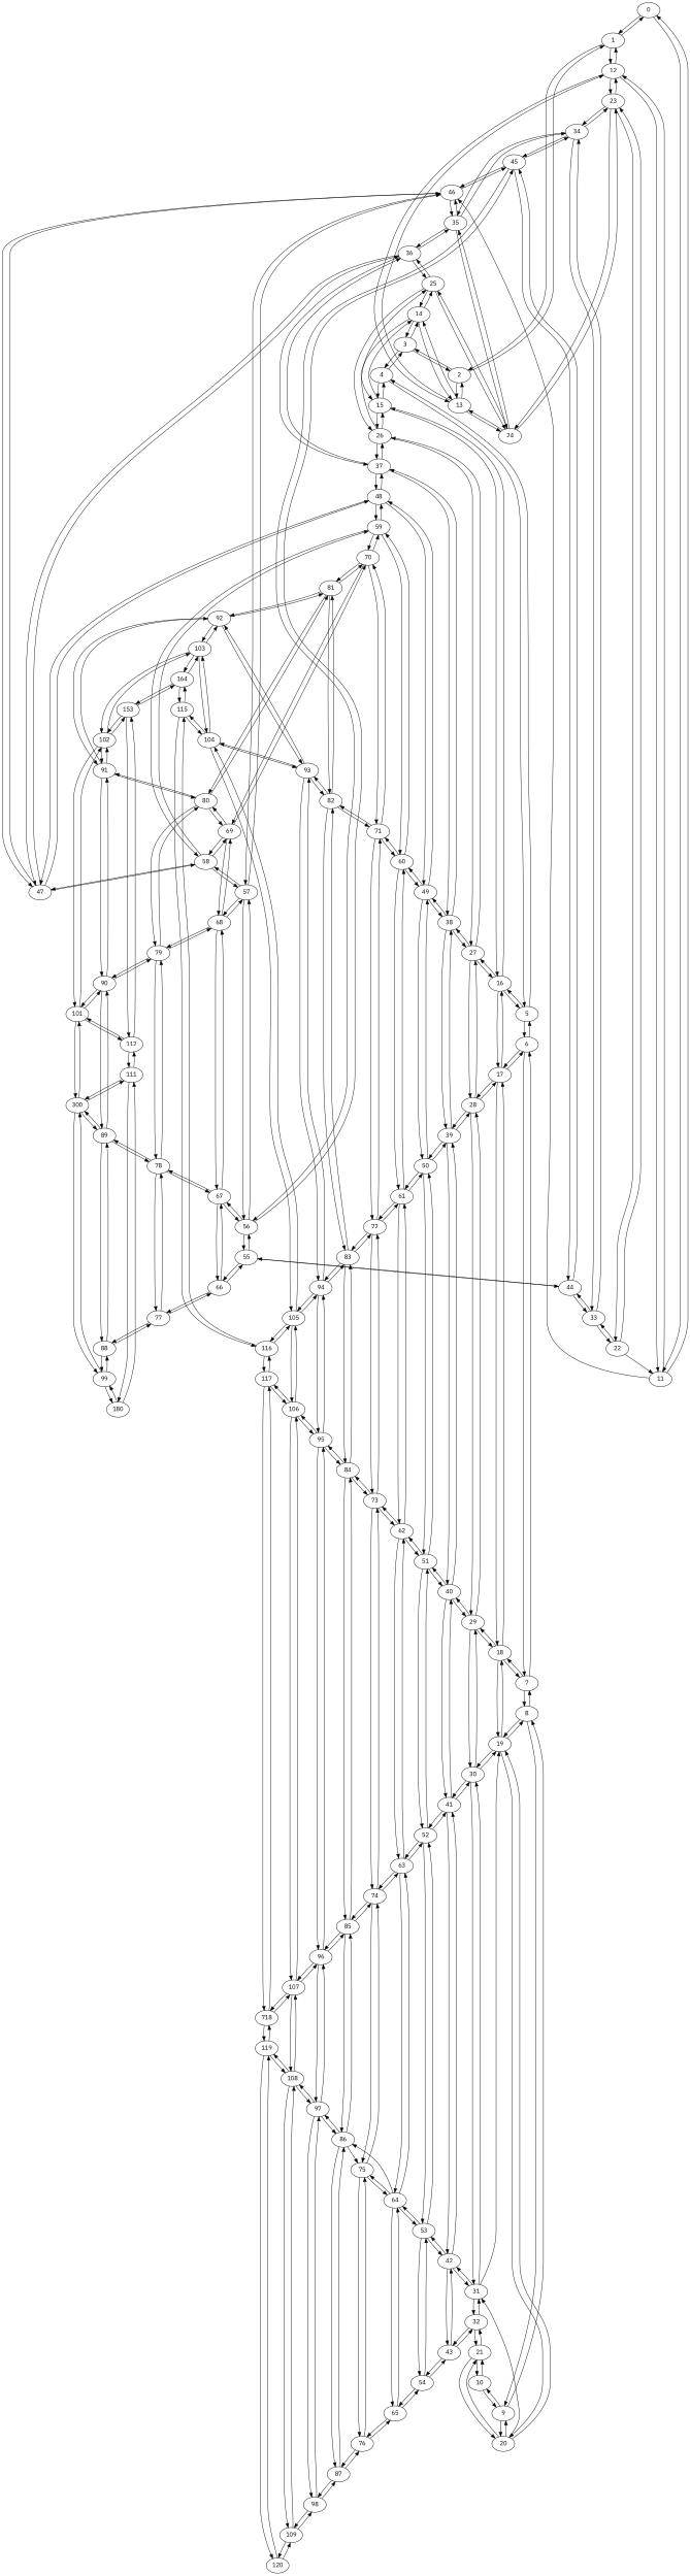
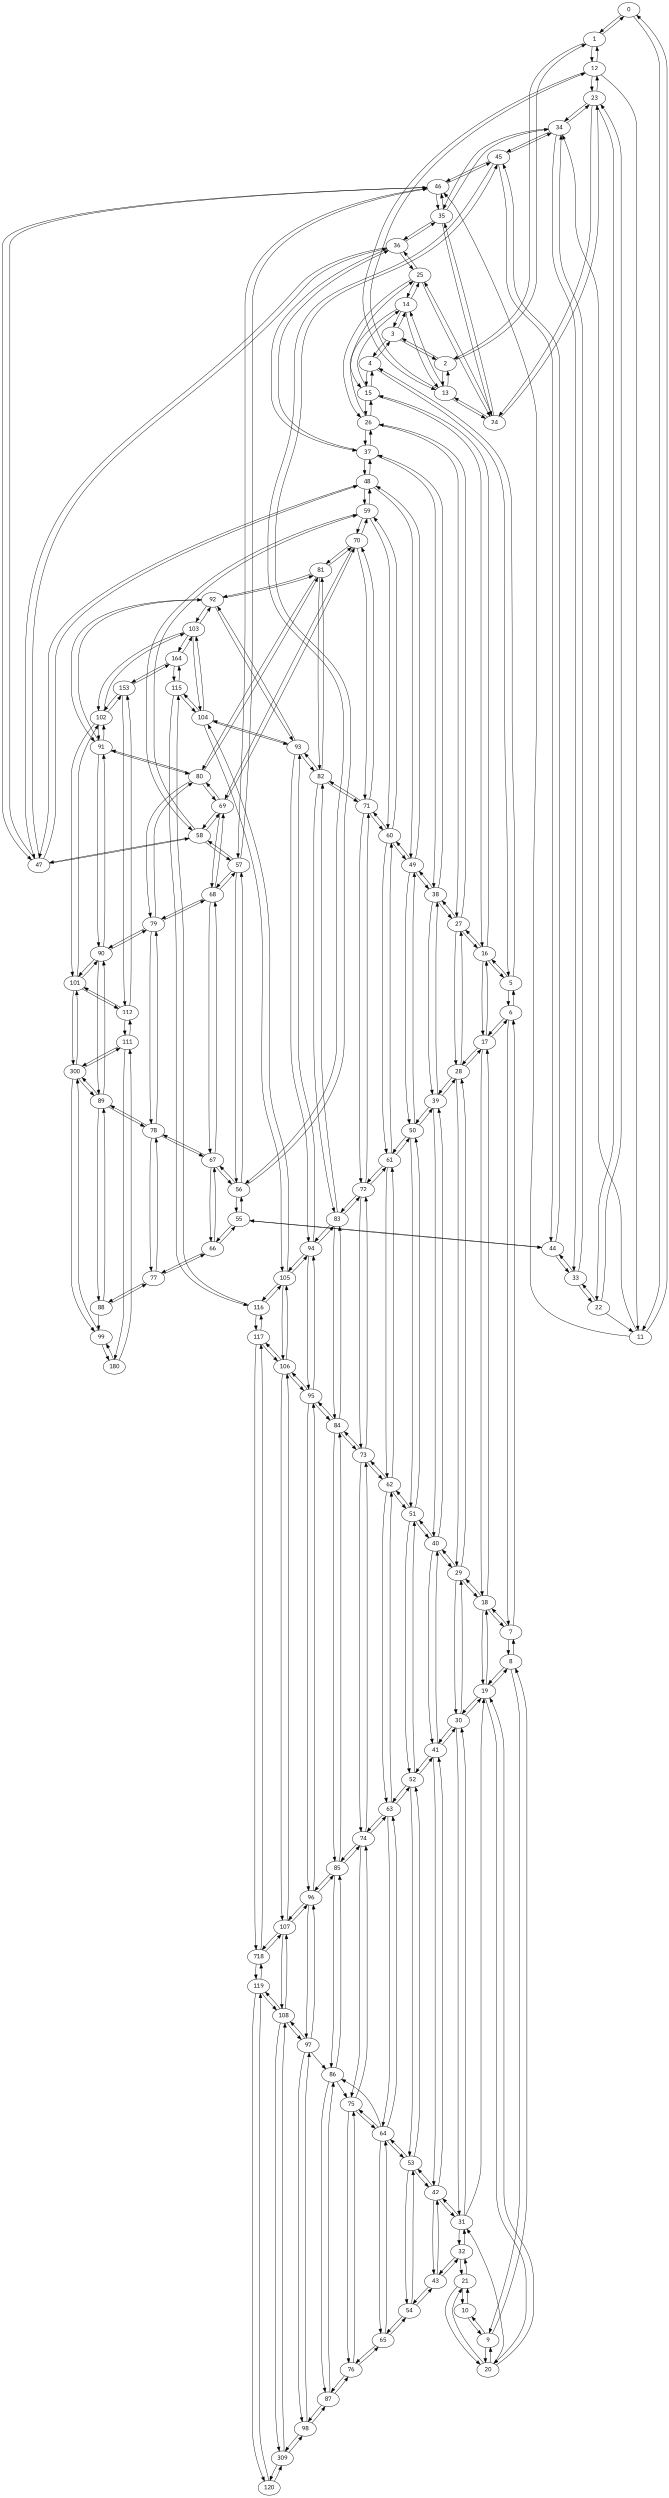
  digraph {
    fontname="IBM Plex Sans"
    node [fontname="IBM Plex Sans"]
    edge [fontname="IBM Plex Sans"]
    0
    1
    11
    2
    12
    46
    3
    13
    23
    4
    14
    24
    5
    15
    25
    6
    16
    26
    7
    17
    27
    8
    18
    28
    9
    19
    29
    10
    20
    30
    21
    31
    32
    22
    33
    34
    35
    36
    37
    38
    39
    40
    41
    42
    43
    44
    45
    47
    48
    49
    50
    51
    52
    53
    54
    55
    56
    57
    58
    59
    60
    61
    62
    63
    64
    65
    66
    67
    68
    69
    70
    71
    72
    73
    74
    75
    86
    76
    77
    78
    79
    80
    81
    82
    83
    84
    85
    87
    88
    89
    90
    91
    92
    93
    94
    95
    96
    97
    98
    99
    n101 [label=300]
    101
    102
    103
    104
    105
    106
    107
    108
-   109
+   109 [label=309]
    n111 [label=180]
    111
    112
    n114 [label=153]
    n115 [label=164]
    115
    116
    117
    n119 [label=718]
    119
    120
    0 -> 1
    0 -> 11
    1 -> 0
    1 -> 2
    1 -> 12
    11 -> 0
-   11 -> 12
+   11 -> 34
    11 -> 46
    2 -> 1
    2 -> 3
    2 -> 13
    12 -> 1
    12 -> 11
    12 -> 13
    12 -> 23
    46 -> 35
    46 -> 45
    46 -> 47
    46 -> 57
    3 -> 2
    3 -> 4
    3 -> 14
    13 -> 2
    13 -> 12
    13 -> 14
    13 -> 24
    23 -> 12
    23 -> 24
    23 -> 22
    23 -> 34
    4 -> 3
    4 -> 5
    4 -> 15
    14 -> 3
    14 -> 13
    14 -> 15
    14 -> 25
    24 -> 13
    24 -> 23
    24 -> 25
    24 -> 35
    5 -> 4
    5 -> 6
    5 -> 16
    15 -> 4
    15 -> 14
    15 -> 16
    15 -> 26
    25 -> 14
    25 -> 24
    25 -> 26
    25 -> 36
    6 -> 5
    6 -> 7
    6 -> 17
    16 -> 5
    16 -> 15
    16 -> 17
    16 -> 27
    26 -> 15
    26 -> 25
    26 -> 27
    26 -> 37
    7 -> 6
    7 -> 8
    7 -> 18
    17 -> 6
    17 -> 16
    17 -> 18
    17 -> 28
    27 -> 16
    27 -> 26
    27 -> 28
    27 -> 38
    8 -> 7
    8 -> 9
    8 -> 19
    18 -> 7
    18 -> 17
    18 -> 19
    18 -> 29
    28 -> 17
    28 -> 27
    28 -> 29
    28 -> 39
    9 -> 8
    9 -> 10
    9 -> 20
    19 -> 8
    19 -> 18
    19 -> 20
    19 -> 30
    29 -> 18
    29 -> 28
    29 -> 30
    29 -> 40
    10 -> 9
    10 -> 21
    20 -> 9
    20 -> 19
    20 -> 21
    20 -> 31
    30 -> 19
    30 -> 29
    30 -> 31
    30 -> 41
    21 -> 10
    21 -> 20
    21 -> 32
    31 -> 19
    31 -> 30
    31 -> 32
    31 -> 42
    32 -> 21
    32 -> 31
    32 -> 43
    22 -> 11
    22 -> 23
    22 -> 33
    33 -> 22
    33 -> 34
    33 -> 44
    34 -> 23
    34 -> 33
    34 -> 35
    34 -> 45
    35 -> 46
    35 -> 24
    35 -> 34
    35 -> 36
    36 -> 25
    36 -> 35
    36 -> 37
    36 -> 47
    37 -> 26
    37 -> 36
    37 -> 38
    37 -> 48
    38 -> 27
    38 -> 37
    38 -> 39
    38 -> 49
    39 -> 28
    39 -> 38
    39 -> 40
    39 -> 50
    40 -> 29
    40 -> 39
    40 -> 41
    40 -> 51
    41 -> 30
    41 -> 40
    41 -> 42
    41 -> 52
    42 -> 31
    42 -> 41
    42 -> 43
    42 -> 53
    43 -> 32
    43 -> 42
    43 -> 54
    44 -> 33
    44 -> 45
    44 -> 55
    45 -> 46
    45 -> 34
    45 -> 44
    45 -> 56
    47 -> 46
    47 -> 36
    47 -> 48
    47 -> 58
    48 -> 37
    48 -> 47
    48 -> 49
    48 -> 59
    49 -> 38
    49 -> 48
    49 -> 50
    49 -> 60
    50 -> 39
    50 -> 49
    50 -> 51
    50 -> 61
    51 -> 40
    51 -> 50
    51 -> 52
    51 -> 62
    52 -> 41
    52 -> 51
    52 -> 53
    52 -> 63
    53 -> 42
    53 -> 52
    53 -> 54
    53 -> 64
    54 -> 43
    54 -> 53
    54 -> 65
    55 -> 44
    55 -> 56
    55 -> 66
    56 -> 45
    56 -> 55
    56 -> 57
    56 -> 67
    57 -> 46
    57 -> 56
    57 -> 58
    57 -> 68
    58 -> 47
    58 -> 57
    58 -> 59
    58 -> 69
    59 -> 48
    59 -> 58
    59 -> 60
    59 -> 70
    60 -> 49
    60 -> 59
    60 -> 61
    60 -> 71
    61 -> 50
    61 -> 60
    61 -> 62
    61 -> 72
    62 -> 51
    62 -> 61
    62 -> 63
    62 -> 73
    63 -> 52
    63 -> 62
    63 -> 64
    63 -> 74
    64 -> 53
    64 -> 63
    64 -> 65
    64 -> 75
    64 -> 86
    65 -> 54
    65 -> 64
    65 -> 76
    66 -> 55
    66 -> 67
    66 -> 77
    67 -> 56
    67 -> 66
    67 -> 68
    67 -> 78
    68 -> 57
    68 -> 67
    68 -> 69
    68 -> 79
    69 -> 58
    69 -> 68
    69 -> 70
    69 -> 80
    70 -> 59
    70 -> 69
    70 -> 71
    70 -> 81
    71 -> 60
    71 -> 70
    71 -> 72
    71 -> 82
    72 -> 61
    72 -> 71
    72 -> 73
    72 -> 83
    73 -> 62
    73 -> 72
    73 -> 74
    73 -> 84
    74 -> 63
    74 -> 73
    74 -> 75
    74 -> 85
    75 -> 64
    75 -> 74
    75 -> 76
    86 -> 75
    86 -> 85
    86 -> 87
-   86 -> 97
    76 -> 65
    76 -> 75
    76 -> 87
    77 -> 66
    77 -> 78
    77 -> 88
    78 -> 67
    78 -> 77
    78 -> 79
    78 -> 89
    79 -> 68
    79 -> 78
    79 -> 80
    79 -> 90
    80 -> 69
    80 -> 79
    80 -> 81
    80 -> 91
    81 -> 70
    81 -> 80
    81 -> 82
    81 -> 92
    82 -> 71
    82 -> 81
    82 -> 83
    82 -> 93
    83 -> 72
    83 -> 82
    83 -> 84
    83 -> 94
    84 -> 73
    84 -> 83
    84 -> 85
    84 -> 95
    85 -> 74
    85 -> 86
    85 -> 84
    85 -> 96
    87 -> 86
    87 -> 76
    87 -> 98
    88 -> 77
    88 -> 89
    88 -> 99
    89 -> 78
    89 -> 88
    89 -> 90
    89 -> n101
    90 -> 79
    90 -> 89
    90 -> 91
    90 -> 101
    91 -> 80
    91 -> 90
    91 -> 92
    91 -> 102
    92 -> 81
    92 -> 91
    92 -> 93
    92 -> 103
    93 -> 82
    93 -> 92
    93 -> 94
    93 -> 104
    94 -> 83
    94 -> 93
    94 -> 95
    94 -> 105
    95 -> 84
    95 -> 94
    95 -> 96
    95 -> 106
    96 -> 85
    96 -> 95
    96 -> 97
    96 -> 107
    97 -> 86
    97 -> 96
    97 -> 98
    97 -> 108
    98 -> 87
    98 -> 97
    98 -> 109
-   99 -> 88
    99 -> n101
    99 -> n111
    n101 -> 89
    n101 -> 99
    n101 -> 101
    n101 -> 111
    101 -> 90
    101 -> n101
    101 -> 102
    101 -> 112
    102 -> 91
    102 -> 101
    102 -> 103
    102 -> n114
    103 -> 92
    103 -> 102
    103 -> 104
    103 -> n115
    104 -> 93
    104 -> 103
    104 -> 105
    104 -> 115
    105 -> 94
    105 -> 104
    105 -> 106
    105 -> 116
    106 -> 95
    106 -> 105
    106 -> 107
    106 -> 117
    107 -> 96
    107 -> 106
    107 -> 108
    107 -> n119
    108 -> 97
    108 -> 107
    108 -> 109
    108 -> 119
    109 -> 98
    109 -> 108
    109 -> 120
    n111 -> 99
    n111 -> 111
    111 -> n101
    111 -> n111
    111 -> 112
    112 -> 101
    112 -> 111
    112 -> n114
    n114 -> 102
    n114 -> 112
    n114 -> n115
    n115 -> 103
    n115 -> n114
    n115 -> 115
    115 -> 104
    115 -> n115
    115 -> 116
    116 -> 105
    116 -> 115
    116 -> 117
    117 -> 106
    117 -> 116
    117 -> n119
    n119 -> 107
    n119 -> 117
    n119 -> 119
    119 -> 108
    119 -> n119
    119 -> 120
    120 -> 109
    120 -> 119
  }
